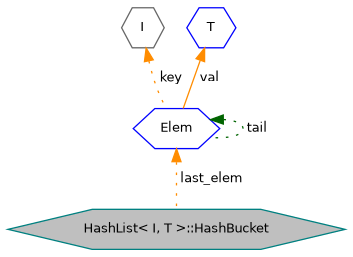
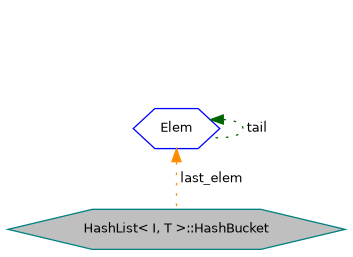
  digraph {
    node [color=blue fillcolor=white fontname=Helvetica fontsize=10 shape=hexagon style=filled]
    edge [color=darkorange dir=back fontname=Helvetica fontsize=10 labelfontname=Helvetica labelfontsize=10 style=dotted]
    n1 [color=teal fillcolor=grey75 fontcolor=black height=0.2 label="HashList\< I, T \>::HashBucket" width=0.4]
    n2 [height=0.2 label=Elem width=0.4]
-   n3 [color=gray40 height=0.2 label=I width=0.4]
-   n4 [height=0.2 label=T width=0.4]
    n2 -> n1 [label=" last_elem"]
    n2 -> n2 [color=darkgreen label=" tail"]
-   n3 -> n2 [label=" key"]
-   n4 -> n2 [label=" val" style=solid]
  }
